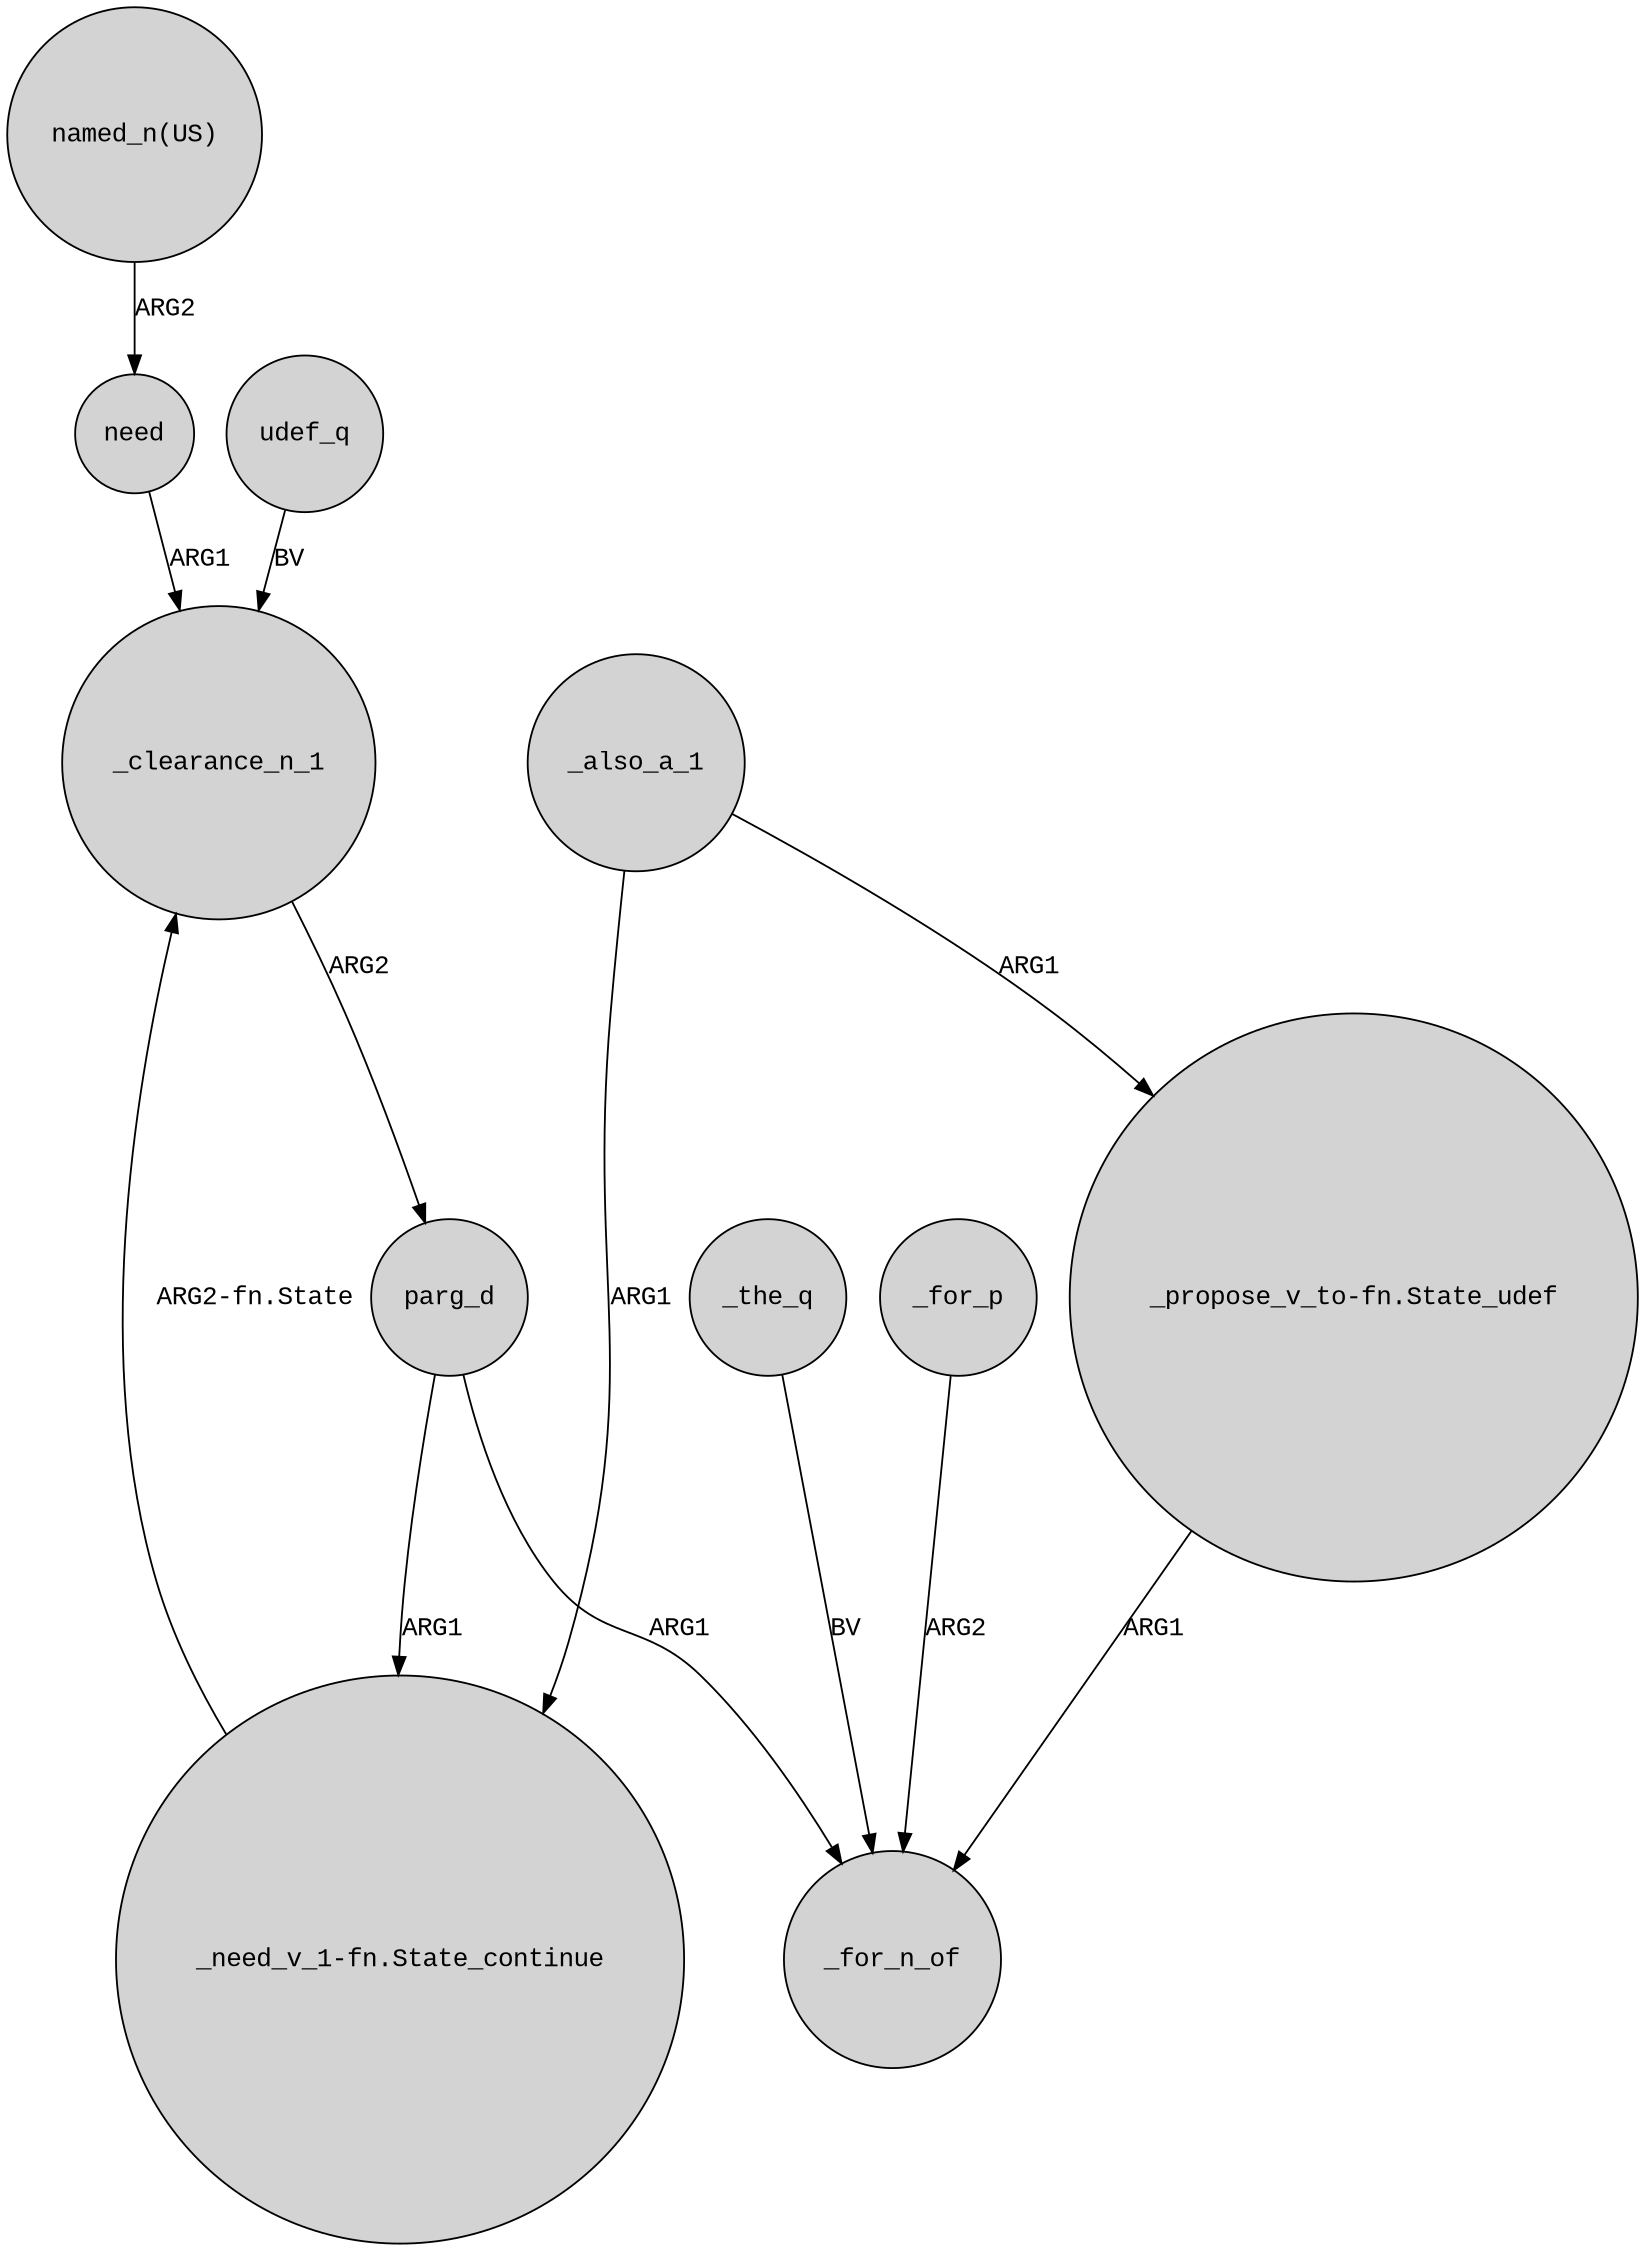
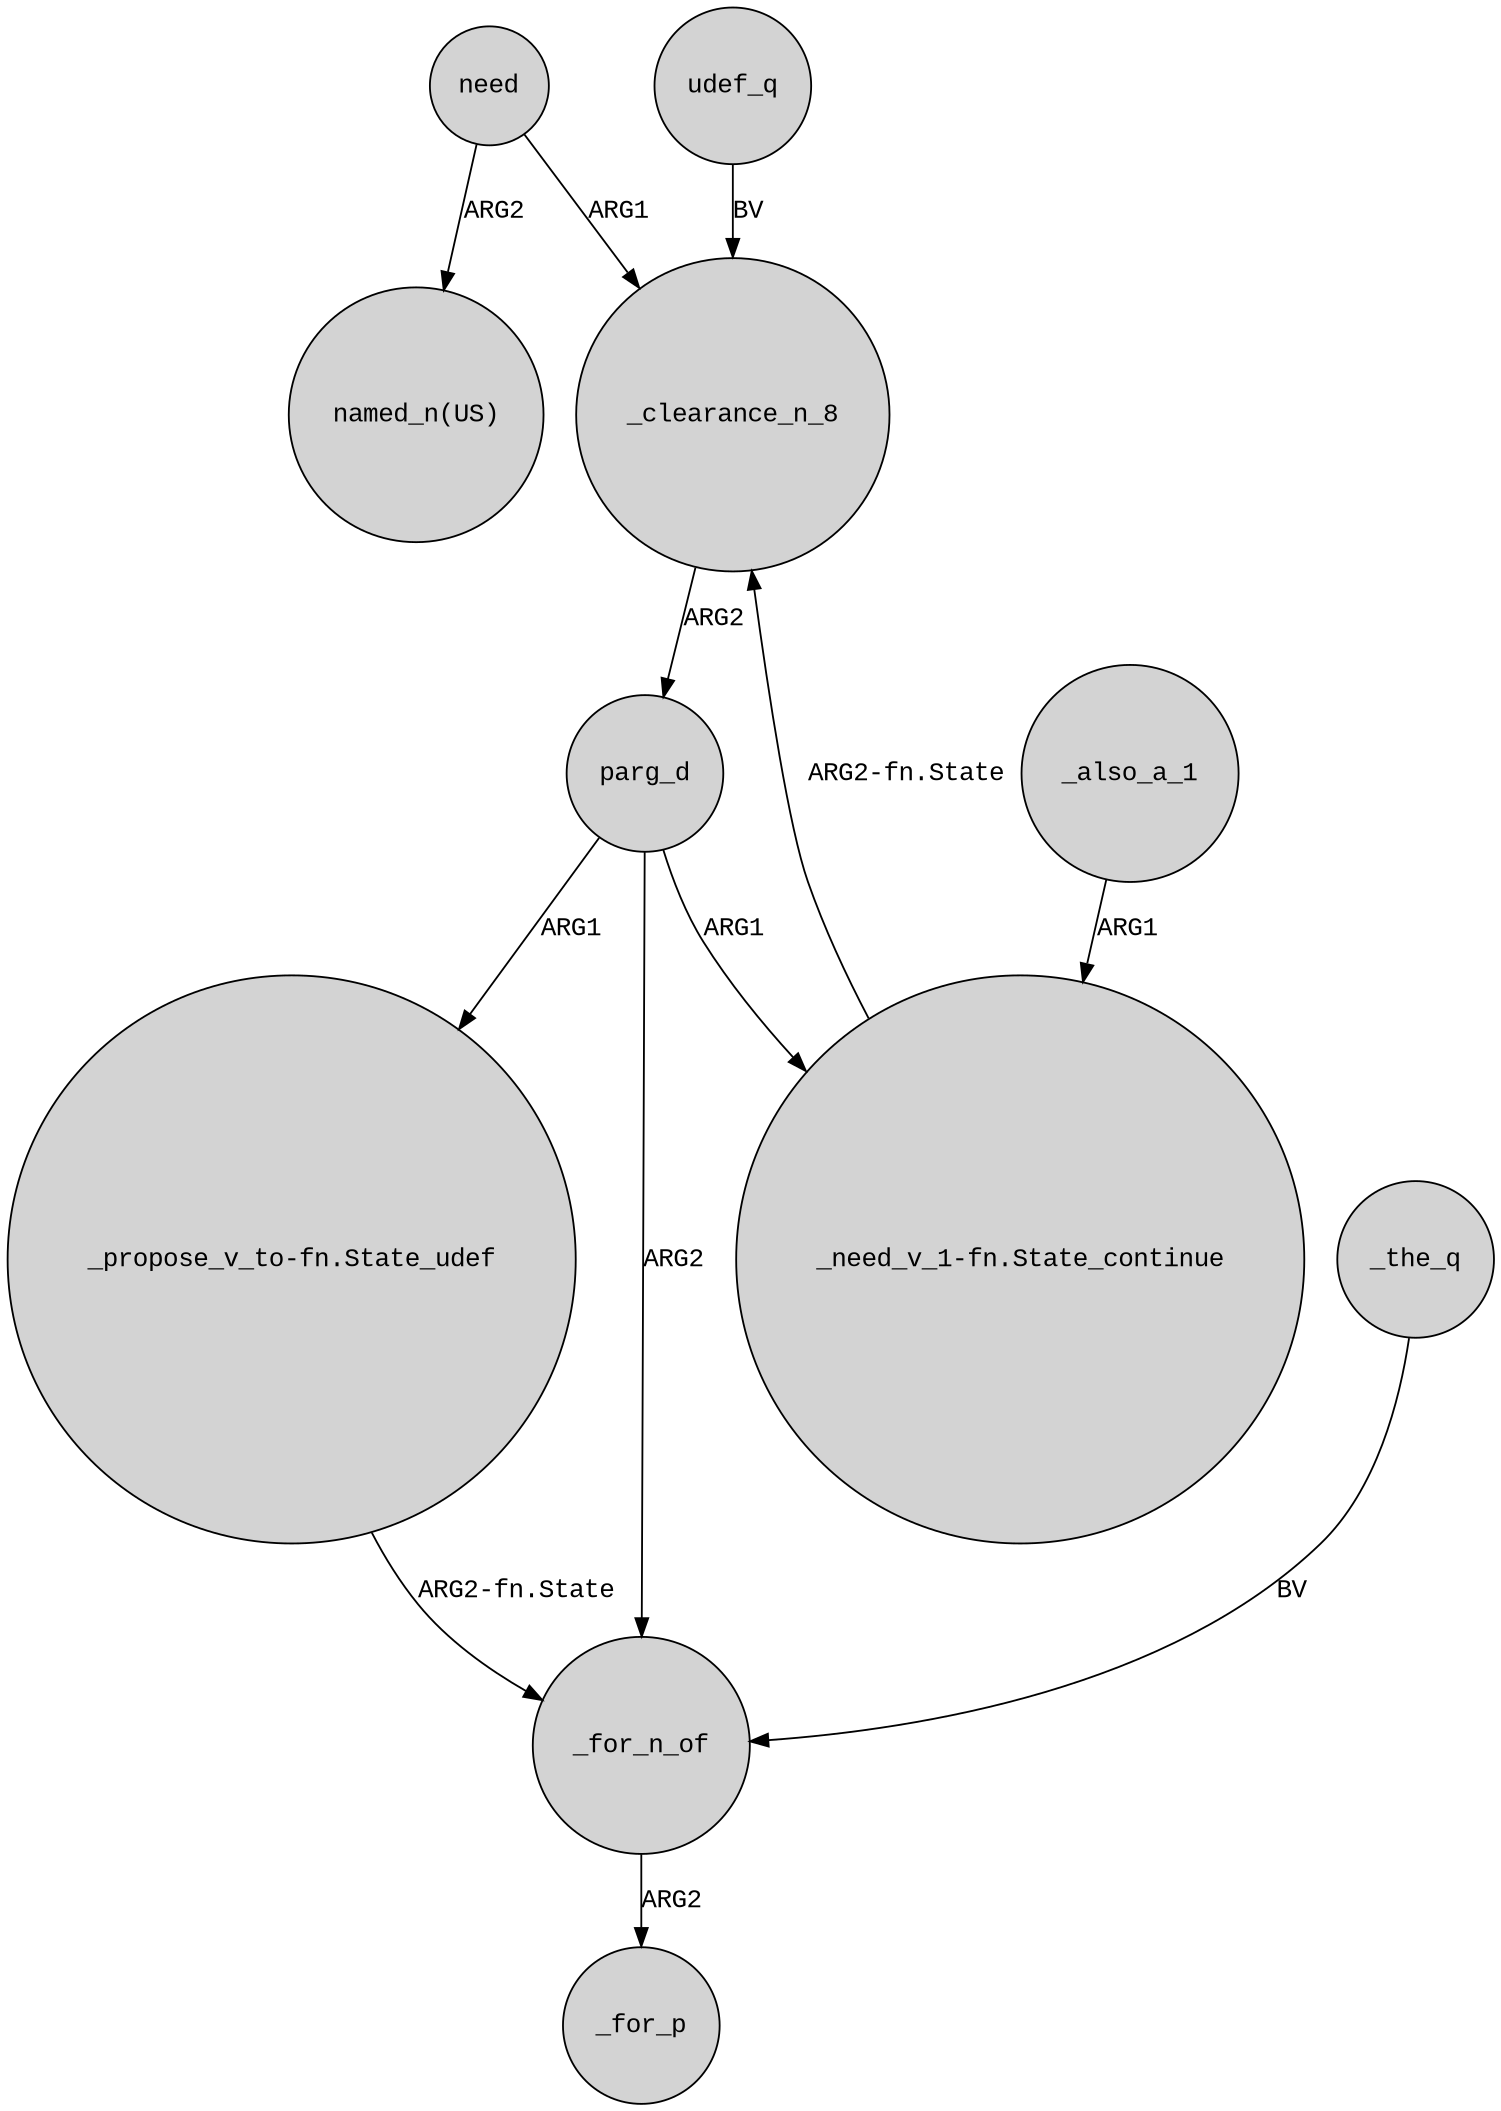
  digraph {
    fontname="Liberation Mono"
    node [fontname="Liberation Mono" shape=circle style=filled]
    edge [fontname="Liberation Mono"]
    n1 [label=need]
-   _clearance_n_1
+   _clearance_n_1 [label=_clearance_n_8]
    "named_n(US)"
    parg_d
    n5 [label="_propose_v_to-fn.State_udef"]
    n6 [label=_for_n_of]
    "_need_v_1-fn.State_continue"
    _the_q
    _for_p
    _also_a_1
    udef_q
    n1 -> _clearance_n_1 [label=ARG1]
-   "named_n(US)" -> n1 [label=ARG2]
+   n1 -> "named_n(US)" [label=ARG2]
    _clearance_n_1 -> parg_d [label=ARG2]
-   _also_a_1 -> n5 [label=ARG1]
-   parg_d -> n6 [label=ARG1]
+   parg_d -> n5 [label=ARG1]
+   parg_d -> n6 [label=ARG2]
    parg_d -> "_need_v_1-fn.State_continue" [label=ARG1]
-   n5 -> n6 [label=ARG1]
+   n5 -> n6 [label="ARG2-fn.State"]
    "_need_v_1-fn.State_continue" -> _clearance_n_1 [label="ARG2-fn.State"]
    _the_q -> n6 [label=BV]
-   _for_p -> n6 [label=ARG2]
+   n6 -> _for_p [label=ARG2]
    _also_a_1 -> "_need_v_1-fn.State_continue" [label=ARG1]
    udef_q -> _clearance_n_1 [label=BV]
  }
